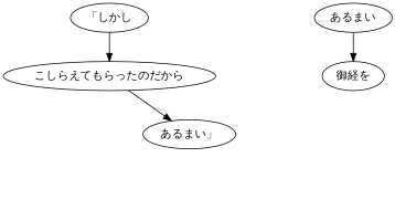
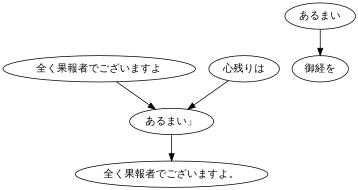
  digraph {
-   n1 [label="「しかし"]
-   n2 [label="こしらえてもらったのだから"]
+   n2 [label="全く果報者でございますよ"]
    n3 [label="あるまい」"]
    n4 [label="あるまい"]
    n5 [label="御経を"]
-   n1 -> n2
+   n6 [label="全く果報者でございますよ。"]
+   n7 [label="心残りは"]
    n2 -> n3
+   n3 -> n6
    n4 -> n5
+   n7 -> n3
  }
